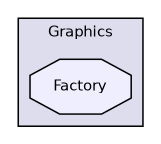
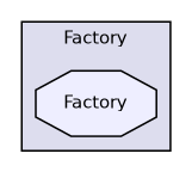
  digraph {
    compound=true
    n1 [fillcolor="#eeeeff" fontname=Helvetica fontsize=10 label=Factory pencolor=black shape=octagon style=filled]
    subgraph cluster_1 {
      bgcolor="#ddddee"
      fontname=Helvetica
      fontsize=10
-     label=Graphics
+     label=Factory
      pencolor=black
      n1
    }
  }
